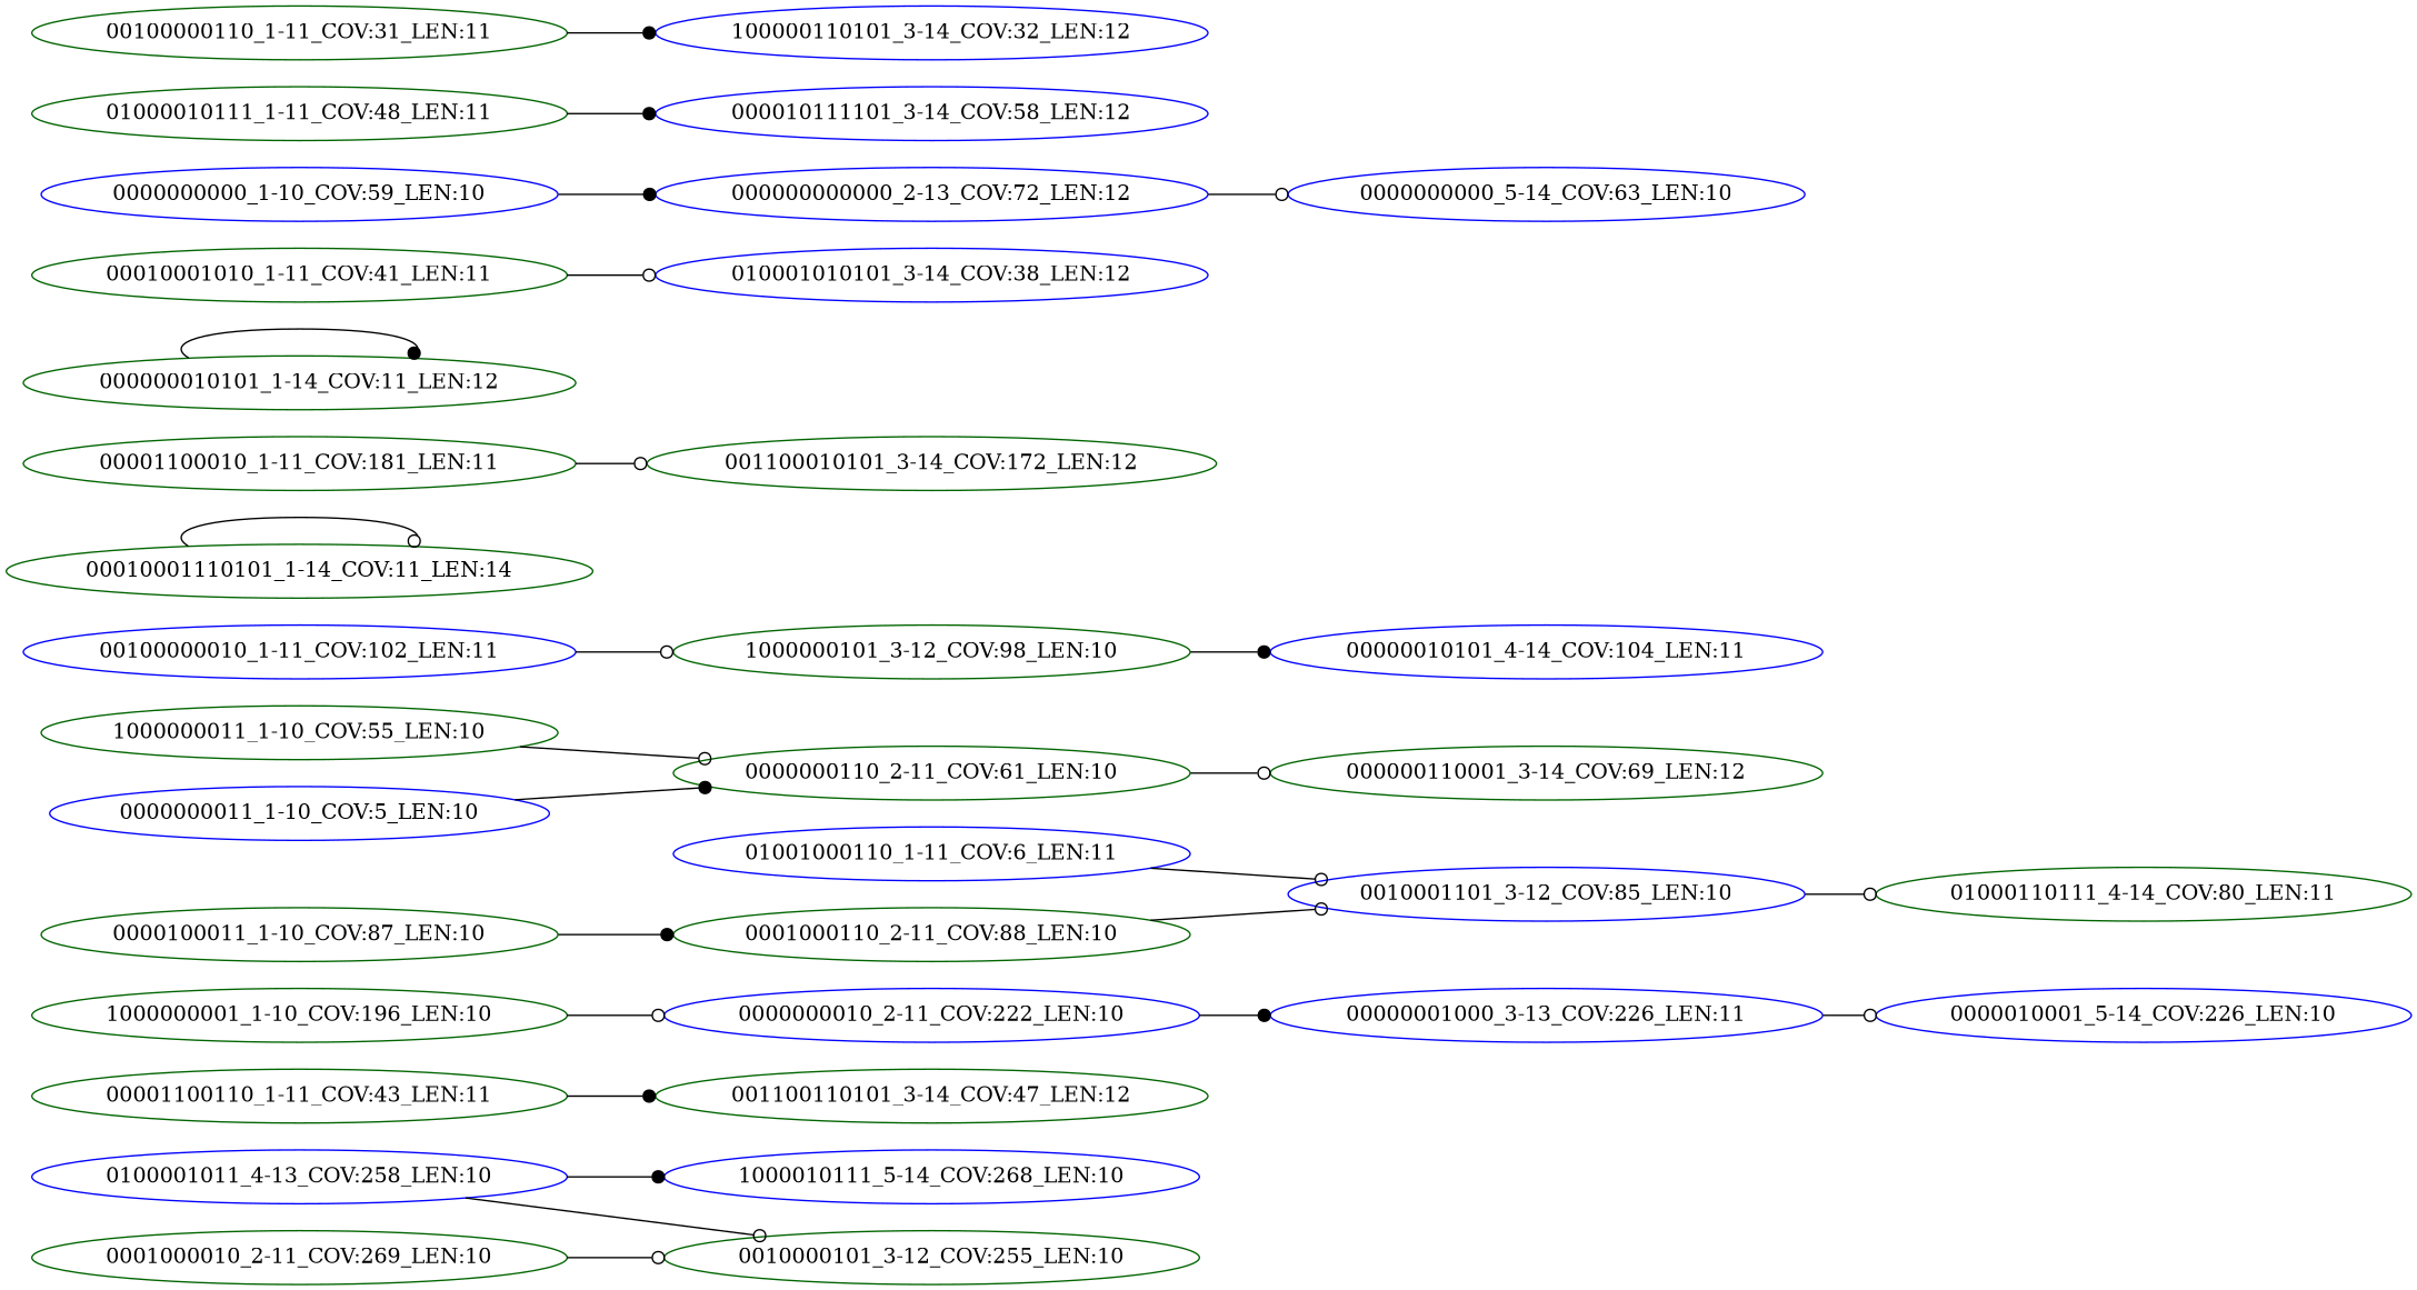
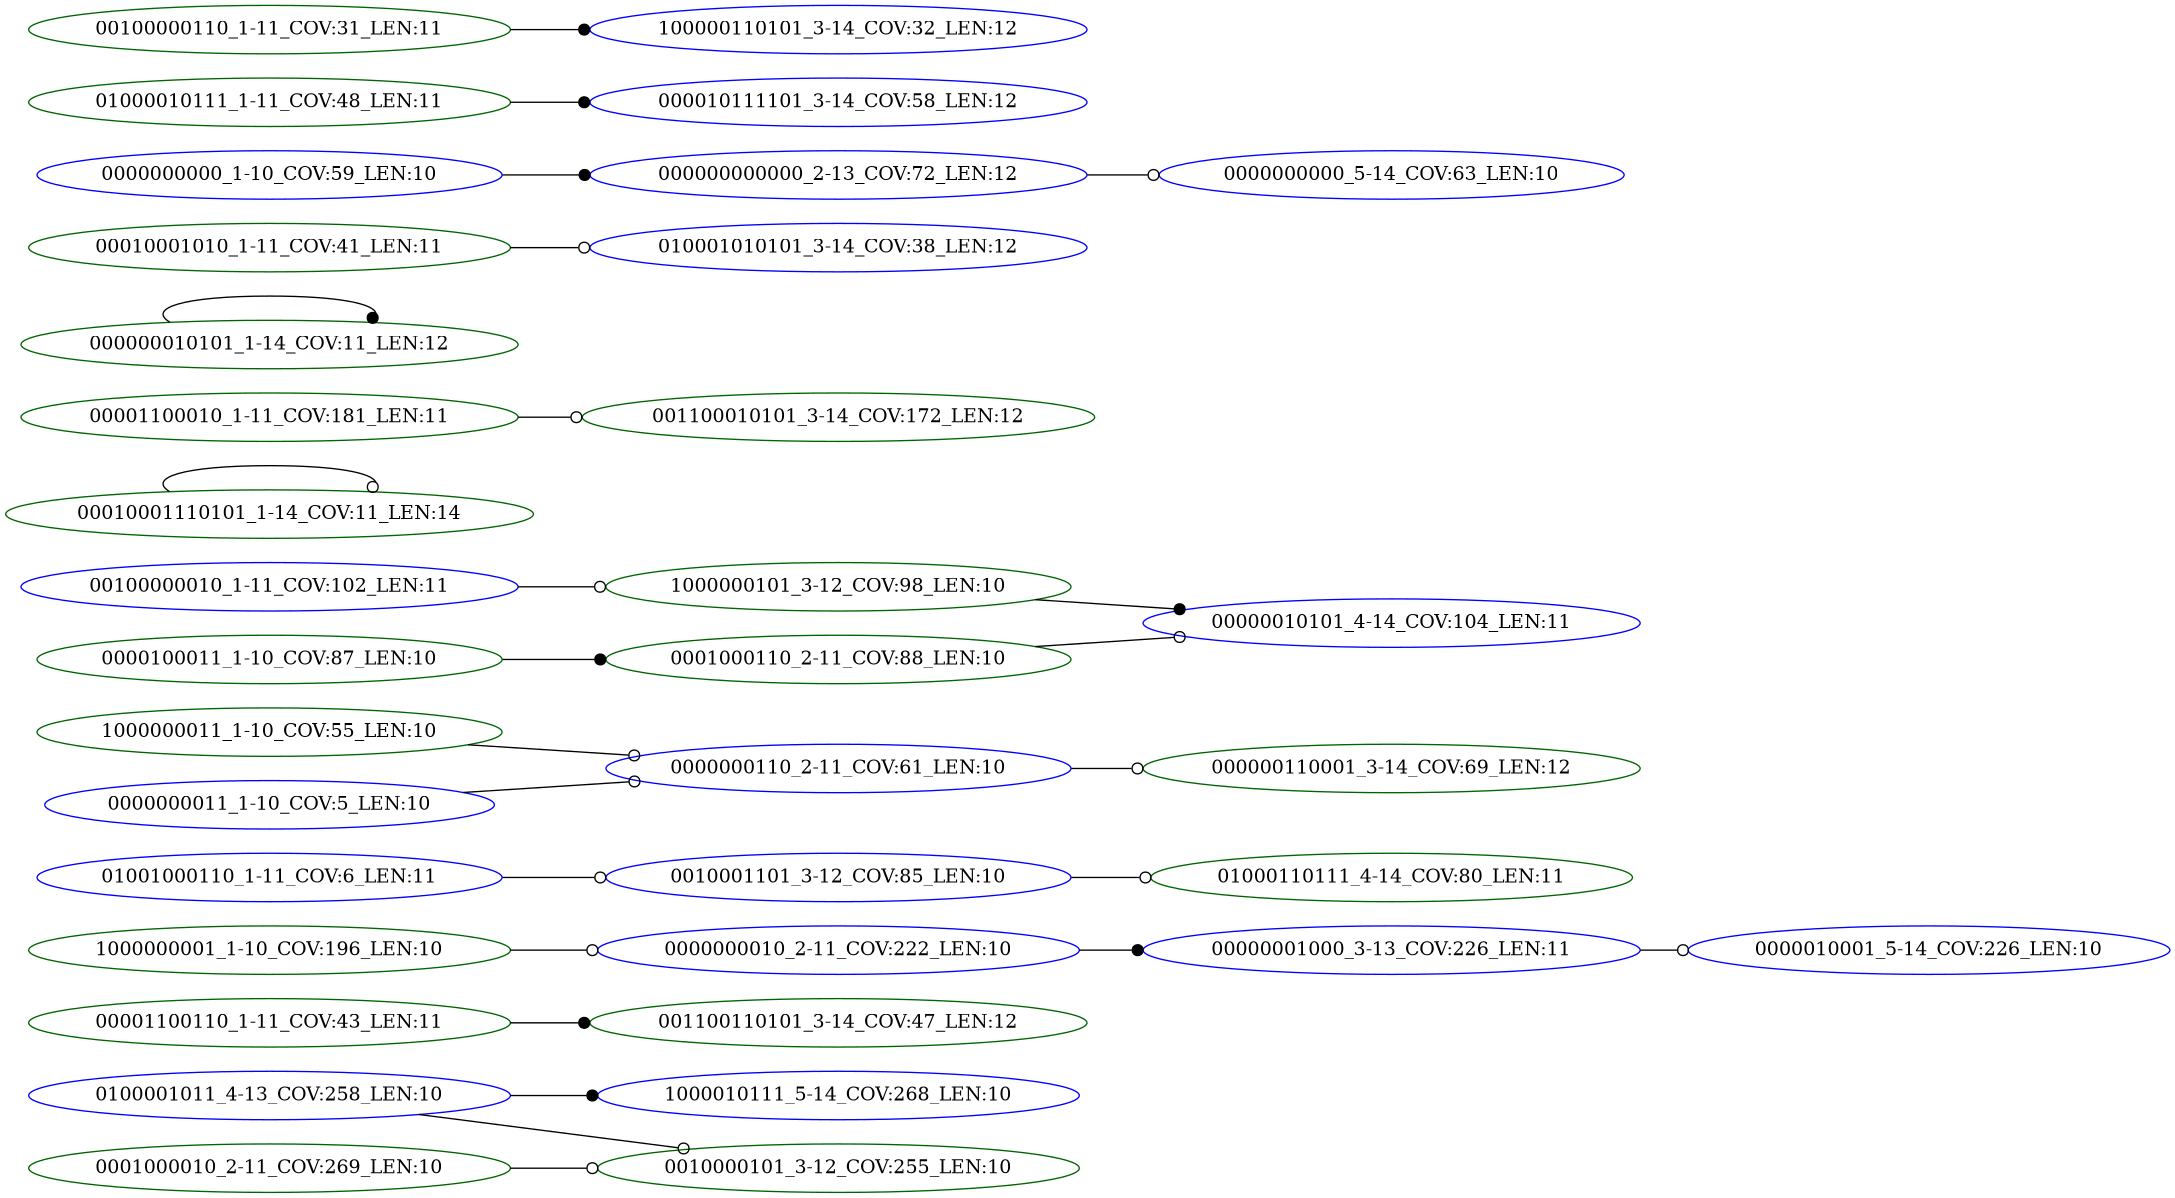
  digraph {
    rankdir=LR
    node [color=darkgreen]
    edge [arrowhead=odot]
    "0100001011_4-13_COV:258_LEN:10" [color=blue]
    "1000010111_5-14_COV:268_LEN:10" [color=blue]
    "0010000101_3-12_COV:255_LEN:10"
    "00001100110_1-11_COV:43_LEN:11"
    "001100110101_3-14_COV:47_LEN:12"
    "0000000010_2-11_COV:222_LEN:10" [color=blue]
    "00000001000_3-13_COV:226_LEN:11" [color=blue]
    "0000010001_5-14_COV:226_LEN:10" [color=blue]
    "01001000110_1-11_COV:6_LEN:11" [color=blue]
    "0010001101_3-12_COV:85_LEN:10" [color=blue]
    "01000110111_4-14_COV:80_LEN:11"
    "1000000011_1-10_COV:55_LEN:10"
-   "0000000110_2-11_COV:61_LEN:10"
+   "0000000110_2-11_COV:61_LEN:10" [color=blue]
    "000000110001_3-14_COV:69_LEN:12"
    "00100000010_1-11_COV:102_LEN:11" [color=blue]
    "1000000101_3-12_COV:98_LEN:10"
    "00000010101_4-14_COV:104_LEN:11" [color=blue]
    "00010001110101_1-14_COV:11_LEN:14"
    "00001100010_1-11_COV:181_LEN:11"
    "001100010101_3-14_COV:172_LEN:12"
    "000000010101_1-14_COV:11_LEN:12"
    "010001010101_3-14_COV:38_LEN:12" [color=blue]
    "00010001010_1-11_COV:41_LEN:11"
    "0000000011_1-10_COV:5_LEN:10" [color=blue]
    "000000000000_2-13_COV:72_LEN:12" [color=blue]
    "0000000000_5-14_COV:63_LEN:10" [color=blue]
    "000010111101_3-14_COV:58_LEN:12" [color=blue]
    "01000010111_1-11_COV:48_LEN:11"
    "0001000010_2-11_COV:269_LEN:10"
    "0000100011_1-10_COV:87_LEN:10"
    "0001000110_2-11_COV:88_LEN:10"
    "100000110101_3-14_COV:32_LEN:12" [color=blue]
    "00100000110_1-11_COV:31_LEN:11"
    "1000000001_1-10_COV:196_LEN:10"
    "0000000000_1-10_COV:59_LEN:10" [color=blue]
    "0100001011_4-13_COV:258_LEN:10" -> "1000010111_5-14_COV:268_LEN:10" [arrowhead=dot]
    "0100001011_4-13_COV:258_LEN:10" -> "0010000101_3-12_COV:255_LEN:10"
    "00001100110_1-11_COV:43_LEN:11" -> "001100110101_3-14_COV:47_LEN:12" [arrowhead=dot]
    "0000000010_2-11_COV:222_LEN:10" -> "00000001000_3-13_COV:226_LEN:11" [arrowhead=dot]
    "00000001000_3-13_COV:226_LEN:11" -> "0000010001_5-14_COV:226_LEN:10"
    "01001000110_1-11_COV:6_LEN:11" -> "0010001101_3-12_COV:85_LEN:10"
    "0010001101_3-12_COV:85_LEN:10" -> "01000110111_4-14_COV:80_LEN:11"
    "1000000011_1-10_COV:55_LEN:10" -> "0000000110_2-11_COV:61_LEN:10"
    "0000000110_2-11_COV:61_LEN:10" -> "000000110001_3-14_COV:69_LEN:12"
    "00100000010_1-11_COV:102_LEN:11" -> "1000000101_3-12_COV:98_LEN:10"
    "1000000101_3-12_COV:98_LEN:10" -> "00000010101_4-14_COV:104_LEN:11" [arrowhead=dot]
    "00010001110101_1-14_COV:11_LEN:14" -> "00010001110101_1-14_COV:11_LEN:14"
    "00001100010_1-11_COV:181_LEN:11" -> "001100010101_3-14_COV:172_LEN:12"
    "000000010101_1-14_COV:11_LEN:12" -> "000000010101_1-14_COV:11_LEN:12" [arrowhead=dot]
    "00010001010_1-11_COV:41_LEN:11" -> "010001010101_3-14_COV:38_LEN:12"
-   "0000000011_1-10_COV:5_LEN:10" -> "0000000110_2-11_COV:61_LEN:10" [arrowhead=dot]
+   "0000000011_1-10_COV:5_LEN:10" -> "0000000110_2-11_COV:61_LEN:10"
    "000000000000_2-13_COV:72_LEN:12" -> "0000000000_5-14_COV:63_LEN:10"
    "01000010111_1-11_COV:48_LEN:11" -> "000010111101_3-14_COV:58_LEN:12" [arrowhead=dot]
    "0001000010_2-11_COV:269_LEN:10" -> "0010000101_3-12_COV:255_LEN:10"
    "0000100011_1-10_COV:87_LEN:10" -> "0001000110_2-11_COV:88_LEN:10" [arrowhead=dot]
-   "0001000110_2-11_COV:88_LEN:10" -> "0010001101_3-12_COV:85_LEN:10"
+   "0001000110_2-11_COV:88_LEN:10" -> "00000010101_4-14_COV:104_LEN:11"
    "00100000110_1-11_COV:31_LEN:11" -> "100000110101_3-14_COV:32_LEN:12" [arrowhead=dot]
    "1000000001_1-10_COV:196_LEN:10" -> "0000000010_2-11_COV:222_LEN:10"
    "0000000000_1-10_COV:59_LEN:10" -> "000000000000_2-13_COV:72_LEN:12" [arrowhead=dot]
  }
